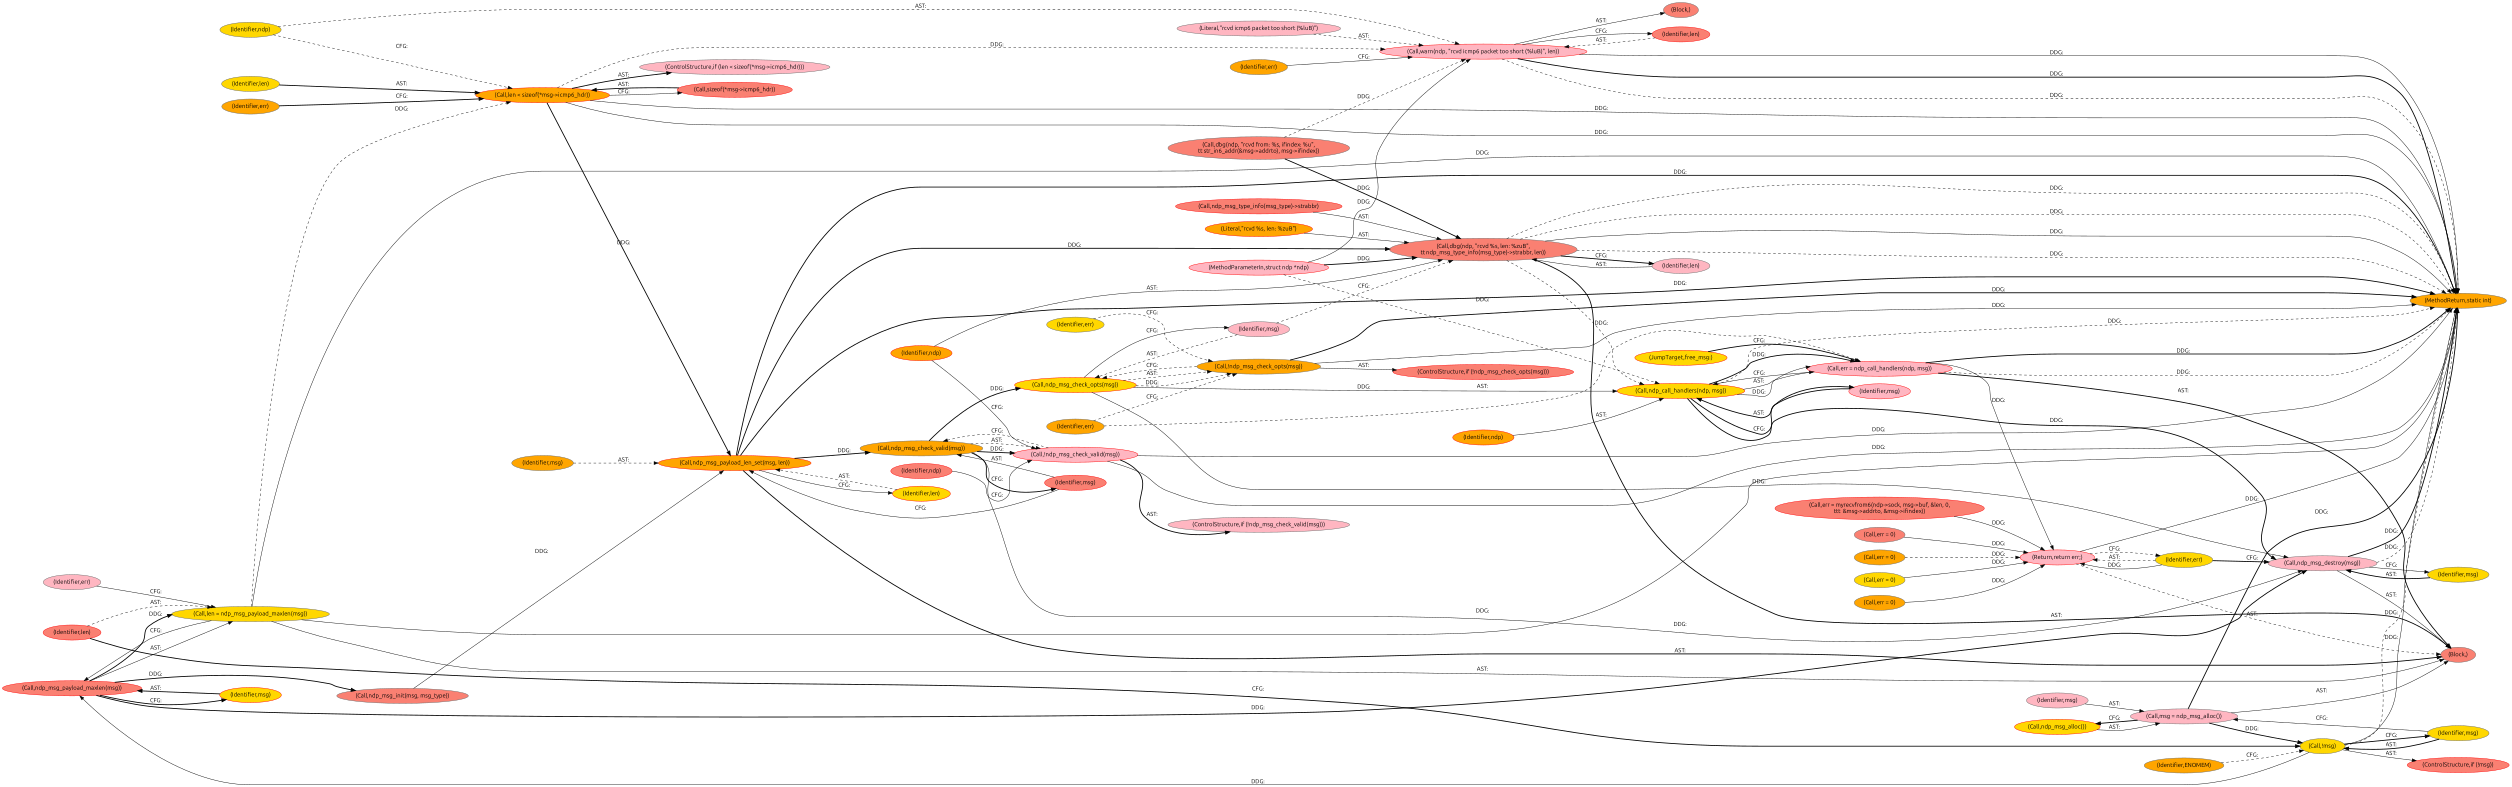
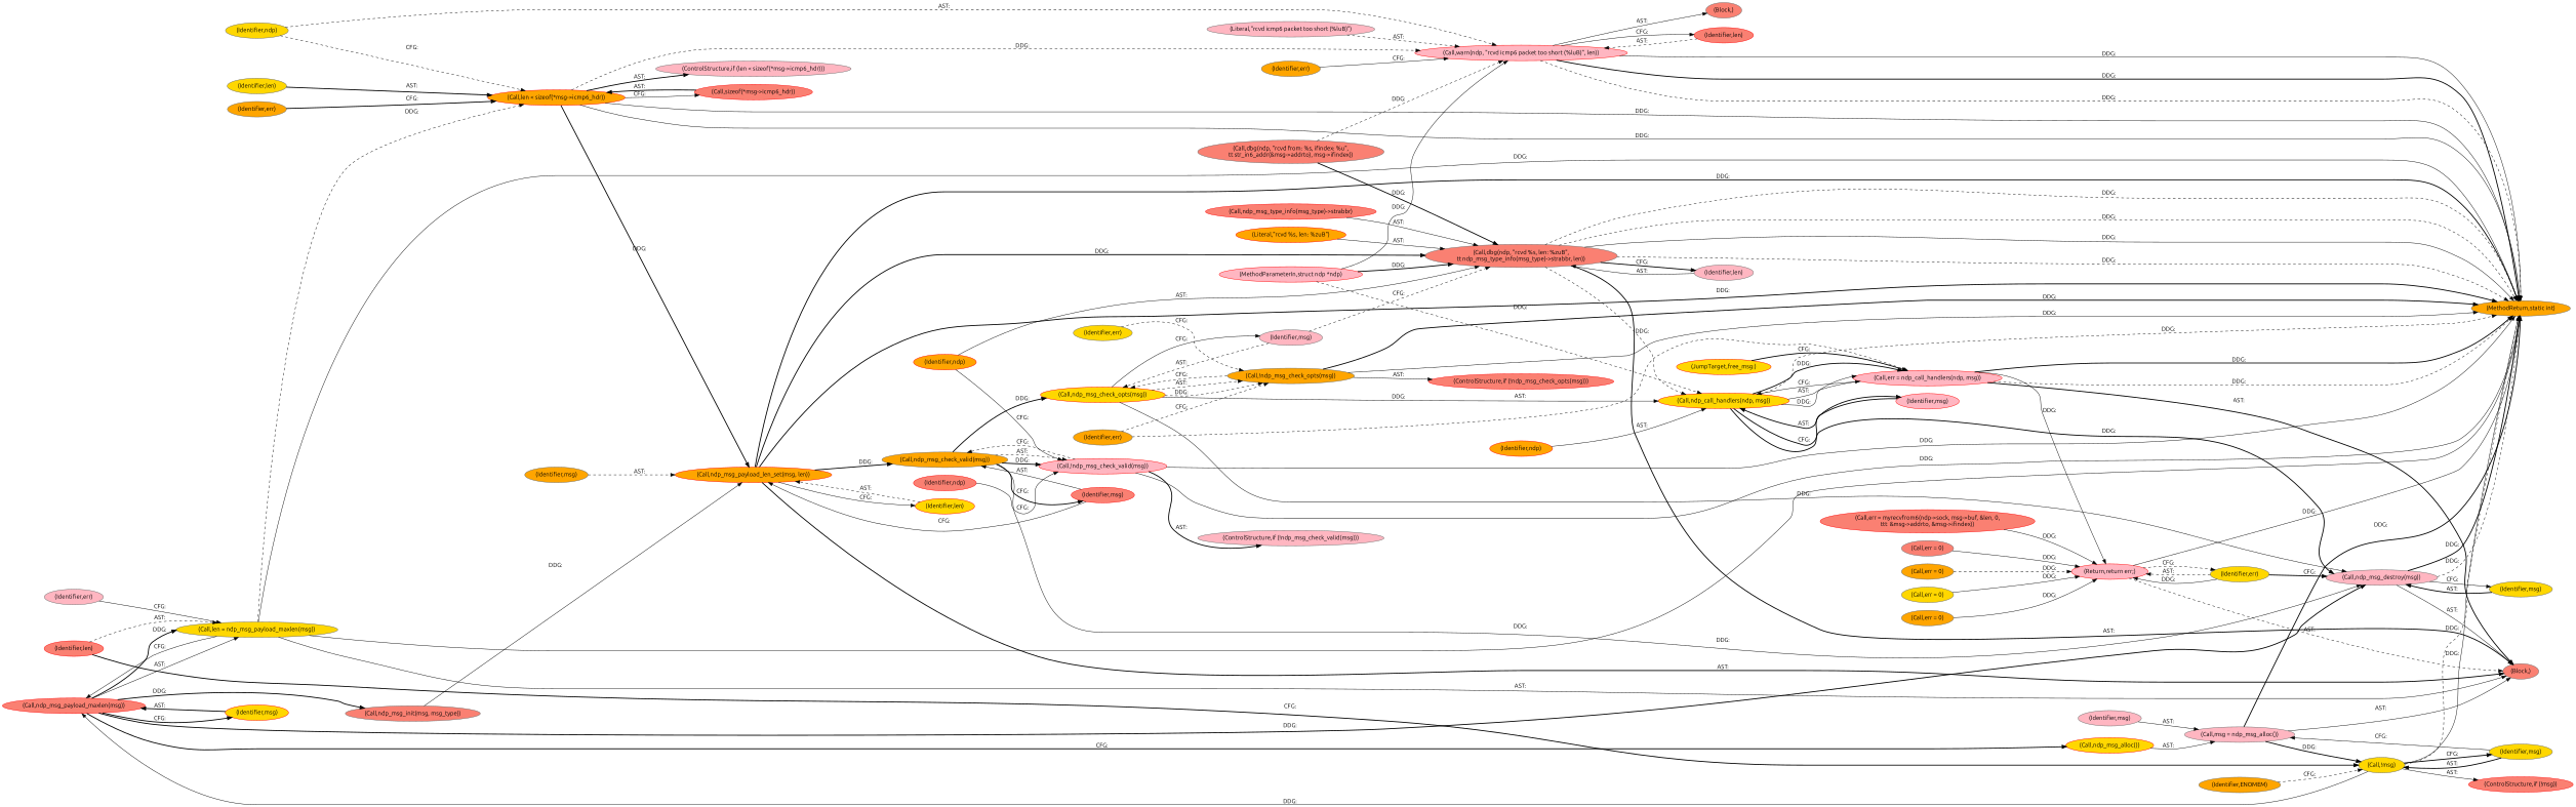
  digraph {
    fontname=Ubuntu
    rankdir=LR
    node [color=gray40 fillcolor=salmon fontname=Ubuntu style=filled]
    edge [fontname=Ubuntu style=solid]
    n1 [color=red fillcolor=orange label="(Call,len < sizeof(*msg->icmp6_hdr))"]
    n2 [color=red fillcolor=lightpink label="(Call,warn(ndp, \"rcvd icmp6 packet too short (%luB)\", len))"]
    n3 [color=red fillcolor=orange label="(Call,ndp_msg_payload_len_set(msg, len))"]
    n4 [color=red label="(Call,sizeof(*msg->icmp6_hdr))"]
    n5 [fillcolor=orange label="(MethodReturn,static int)"]
    n6 [fillcolor=lightpink label="(ControlStructure,if (len < sizeof(*msg->icmp6_hdr)))"]
    n7 [label="(Block,)"]
    n8 [color=red label="(Identifier,len)"]
    n9 [label="(Block,)"]
    n10 [fillcolor=orange label="(Call,ndp_msg_check_valid(msg))"]
    n11 [label="(Call,dbg(ndp, \"rcvd %s, len: %zuB\",\n\t\t ndp_msg_type_info(msg_type)->strabbr, len))"]
    n12 [color=red fillcolor=gold label="(Identifier,len)"]
    n13 [fillcolor=gold label="(Call,len = ndp_msg_payload_maxlen(msg))"]
    n14 [color=red label="(Call,ndp_msg_payload_maxlen(msg))"]
    n15 [fillcolor=lightpink label="(Call,ndp_msg_destroy(msg))"]
    n16 [label="(Call,ndp_msg_init(msg, msg_type))"]
    n17 [color=red fillcolor=gold label="(Identifier,msg)"]
    n18 [fillcolor=gold label="(Identifier,msg)"]
    n19 [fillcolor=gold label="(Call,!msg)"]
    n20 [color=red label="(ControlStructure,if (!msg))"]
    n21 [fillcolor=gold label="(Identifier,msg)"]
    n22 [fillcolor=lightpink label="(Call,msg = ndp_msg_alloc())"]
    n23 [color=red fillcolor=gold label="(Call,ndp_msg_alloc())"]
    n24 [color=red fillcolor=lightpink label="(Call,!ndp_msg_check_valid(msg))"]
    n25 [color=red fillcolor=gold label="(Call,ndp_msg_check_opts(msg))"]
    n26 [color=red label="(Identifier,msg)"]
    n27 [color=red fillcolor=gold label="(Call,ndp_call_handlers(ndp, msg))"]
    n28 [fillcolor=lightpink label="(Identifier,len)"]
    n29 [fillcolor=lightpink label="(ControlStructure,if (!ndp_msg_check_valid(msg)))"]
    n30 [fillcolor=orange label="(Call,!ndp_msg_check_opts(msg))"]
    n31 [fillcolor=lightpink label="(Identifier,msg)"]
    n32 [color=red label="(ControlStructure,if (!ndp_msg_check_opts(msg)))"]
    n33 [color=red fillcolor=lightpink label="(Call,err = ndp_call_handlers(ndp, msg))"]
    n34 [color=red fillcolor=lightpink label="(Identifier,msg)"]
    n35 [color=red fillcolor=lightpink label="(Return,return err;)"]
    n36 [fillcolor=gold label="(Identifier,err)"]
    n37 [fillcolor=gold label="(Identifier,err)"]
    n38 [color=red label="(Identifier,ndp)"]
    n39 [fillcolor=gold label="(Identifier,ndp)"]
    n40 [fillcolor=orange label="(Identifier,ENOMEM)"]
    n41 [color=red fillcolor=orange label="(Literal,\"rcvd %s, len: %zuB\")"]
    n42 [color=red fillcolor=orange label="(Identifier,ndp)"]
    n43 [color=red label="(Call,err = myrecvfrom6(ndp->sock, msg->buf, &len, 0,\n\t\t\t  &msg->addrto, &msg->ifindex))"]
    n44 [color=red fillcolor=orange label="(Identifier,ndp)"]
    n45 [label="(Call,err = 0)"]
    n46 [fillcolor=lightpink label="(Identifier,msg)"]
    n47 [color=red label="(Identifier,len)"]
    n48 [fillcolor=orange label="(Identifier,err)"]
    n49 [color=red label="(Call,ndp_msg_type_info(msg_type)->strabbr)"]
    n50 [fillcolor=lightpink label="(Identifier,err)"]
    n51 [color=red fillcolor=lightpink label="(MethodParameterIn,struct ndp *ndp)"]
    n52 [fillcolor=orange label="(Identifier,msg)"]
    n53 [fillcolor=orange label="(Call,err = 0)"]
    n54 [fillcolor=orange label="(Identifier,err)"]
    n55 [fillcolor=gold label="(Call,err = 0)"]
    n56 [color=red fillcolor=gold label="(JumpTarget,free_msg:)"]
    n57 [fillcolor=orange label="(Call,err = 0)"]
    n58 [fillcolor=orange label="(Identifier,err)"]
    n59 [fillcolor=gold label="(Identifier,len)"]
    n60 [label="(Call,dbg(ndp, \"rcvd from: %s, ifindex: %u\",\n\t\t str_in6_addr(&msg->addrto), msg->ifindex))"]
    n61 [fillcolor=lightpink label="(Literal,\"rcvd icmp6 packet too short (%luB)\")"]
    n1 -> n2 [label="DDG: " style=dashed]
    n1 -> n3 [label="DDG: " style=bold]
    n1 -> n4 [label="CFG: "]
    n1 -> n5 [label="DDG: "]
    n1 -> n5 [label="DDG: "]
    n1 -> n6 [label="AST: " style=bold]
    n2 -> n5 [label="DDG: " style=bold]
    n2 -> n5 [label="DDG: " style=dashed]
    n2 -> n5 [label="DDG: "]
    n2 -> n7 [label="AST: "]
    n2 -> n8 [label="CFG: "]
    n3 -> n5 [label="DDG: " style=bold]
    n3 -> n5 [label="DDG: " style=bold]
    n3 -> n9 [label="AST: " style=bold]
    n3 -> n10 [label="DDG: " style=bold]
    n3 -> n11 [label="DDG: " style=bold]
    n3 -> n12 [label="CFG: "]
    n4 -> n1 [label="AST: " style=bold]
    n8 -> n2 [label="AST: " style=dashed]
    n10 -> n15 [label="DDG: "]
    n10 -> n24 [label="AST: " style=dashed]
    n10 -> n24 [label="DDG: " style=bold]
    n10 -> n25 [label="DDG: " style=bold]
    n10 -> n26 [label="CFG: " style=bold]
    n11 -> n5 [label="DDG: " style=dashed]
    n11 -> n5 [label="DDG: " style=dashed]
    n11 -> n5 [label="DDG: "]
    n11 -> n5 [label="DDG: " style=dashed]
    n11 -> n9 [label="AST: " style=bold]
    n11 -> n27 [label="DDG: " style=dashed]
    n11 -> n28 [label="CFG: " style=bold]
    n12 -> n3 [label="AST: " style=dashed]
    n13 -> n1 [label="DDG: " style=dashed]
    n13 -> n5 [label="DDG: "]
    n13 -> n5 [label="DDG: "]
    n13 -> n9 [label="AST: "]
    n13 -> n14 [label="CFG: "]
    n14 -> n13 [label="AST: "]
    n14 -> n13 [label="DDG: " style=bold]
    n14 -> n15 [label="DDG: " style=bold]
    n14 -> n16 [label="DDG: " style=bold]
    n14 -> n17 [label="CFG: " style=bold]
    n15 -> n5 [label="DDG: " style=dashed]
    n15 -> n5 [label="DDG: " style=bold]
    n15 -> n9 [label="AST: "]
    n15 -> n18 [label="CFG: "]
    n16 -> n3 [label="DDG: "]
    n17 -> n14 [label="AST: " style=bold]
    n18 -> n15 [label="AST: " style=bold]
    n19 -> n5 [label="DDG: "]
    n19 -> n5 [label="DDG: " style=dashed]
    n19 -> n14 [label="DDG: "]
    n19 -> n20 [label="AST: "]
    n19 -> n21 [label="CFG: " style=bold]
    n21 -> n19 [label="AST: " style=bold]
    n21 -> n22 [label="CFG: "]
    n22 -> n5 [label="DDG: " style=bold]
    n22 -> n9 [label="AST: "]
    n22 -> n19 [label="DDG: " style=bold]
-   n22 -> n23 [label="CFG: " style=bold]
+   n14 -> n23 [label="CFG: " style=bold]
    n23 -> n22 [label="AST: "]
    n24 -> n5 [label="DDG: "]
    n24 -> n5 [label="DDG: "]
    n24 -> n10 [label="CFG: " style=dashed]
    n24 -> n29 [label="AST: " style=bold]
    n25 -> n15 [label="DDG: "]
    n25 -> n27 [label="DDG: "]
    n25 -> n30 [label="AST: " style=dashed]
    n25 -> n30 [label="DDG: " style=dashed]
    n25 -> n31 [label="CFG: "]
    n26 -> n3 [label="CFG: "]
    n26 -> n10 [label="AST: "]
    n27 -> n5 [label="DDG: " style=dashed]
    n27 -> n15 [label="DDG: " style=bold]
    n27 -> n33 [label="AST: "]
    n27 -> n33 [label="DDG: "]
    n27 -> n33 [label="DDG: " style=bold]
    n27 -> n34 [label="CFG: " style=bold]
    n28 -> n11 [label="AST: "]
    n30 -> n5 [label="DDG: "]
    n30 -> n5 [label="DDG: " style=bold]
    n30 -> n25 [label="CFG: " style=dashed]
    n30 -> n32 [label="AST: "]
    n31 -> n11 [label="CFG: " style=dashed]
    n31 -> n25 [label="AST: " style=dashed]
    n33 -> n5 [label="DDG: " style=bold]
    n33 -> n5 [label="DDG: " style=dashed]
    n33 -> n9 [label="AST: " style=bold]
    n33 -> n27 [label="CFG: "]
    n33 -> n35 [label="DDG: "]
    n34 -> n27 [label="AST: " style=bold]
    n35 -> n5 [label="DDG: "]
    n35 -> n9 [label="AST: " style=dashed]
    n35 -> n36 [label="CFG: " style=dashed]
    n36 -> n15 [label="CFG: " style=bold]
    n36 -> n35 [label="AST: " style=dashed]
    n36 -> n35 [label="DDG: "]
    n37 -> n30 [label="CFG: " style=dashed]
    n38 -> n24 [label="CFG: "]
    n39 -> n1 [label="CFG: " style=dashed]
    n39 -> n2 [label="AST: " style=dashed]
    n40 -> n19 [label="CFG: " style=dashed]
    n41 -> n11 [label="AST: "]
    n42 -> n27 [label="AST: "]
    n43 -> n35 [label="DDG: "]
    n44 -> n11 [label="AST: "]
    n44 -> n24 [label="CFG: "]
    n45 -> n35 [label="DDG: "]
    n46 -> n22 [label="AST: "]
    n47 -> n13 [label="AST: " style=dashed]
    n47 -> n19 [label="CFG: " style=bold]
    n48 -> n1 [label="CFG: " style=bold]
    n49 -> n11 [label="AST: "]
    n50 -> n13 [label="CFG: "]
    n51 -> n2 [label="DDG: "]
    n51 -> n11 [label="DDG: " style=bold]
    n51 -> n27 [label="DDG: " style=dashed]
    n52 -> n3 [label="AST: " style=dashed]
    n53 -> n35 [label="DDG: " style=dashed]
    n54 -> n30 [label="CFG: " style=dashed]
    n54 -> n33 [label="AST: " style=dashed]
    n55 -> n35 [label="DDG: "]
    n56 -> n33 [label="CFG: " style=bold]
    n57 -> n35 [label="DDG: "]
    n58 -> n2 [label="CFG: "]
    n59 -> n1 [label="AST: " style=bold]
    n60 -> n2 [label="DDG: " style=dashed]
    n60 -> n11 [label="DDG: " style=bold]
    n61 -> n2 [label="AST: " style=dashed]
  }
